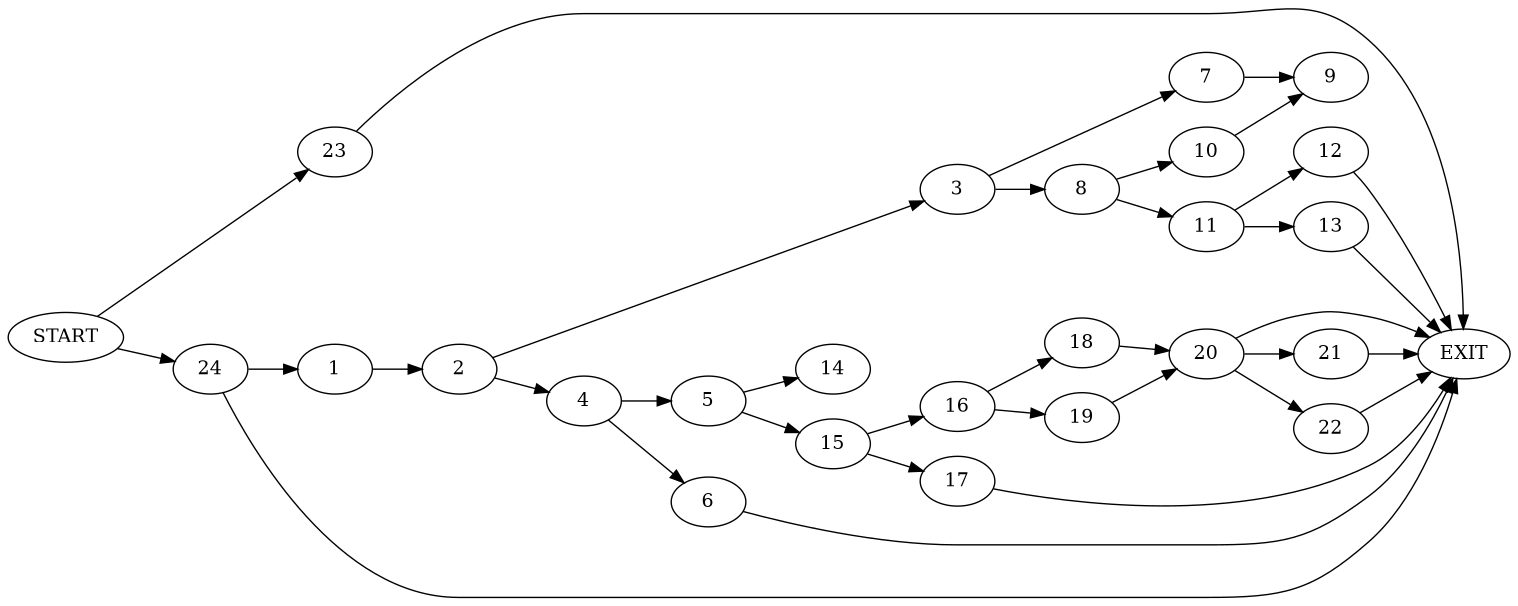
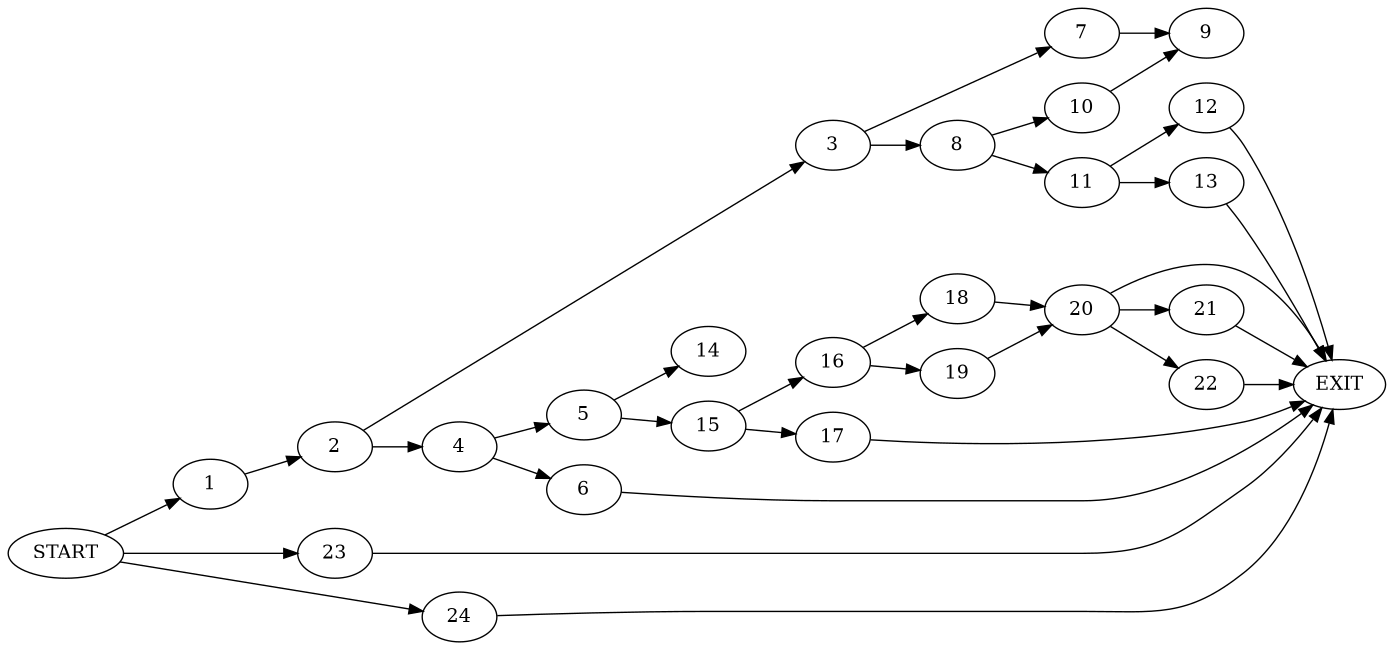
  digraph {
    rankdir=LR
    n1 [label=START]
    1
    23
    24
    2
    n6 [label=EXIT]
    3
    4
    7
    8
    5
    6
    9
    10
    11
    14
    15
    16
    17
    12
    13
    18
    19
    20
    21
    22
-   24 -> 1
+   n1 -> 1
    n1 -> 23
    n1 -> 24
    1 -> 2
    23 -> n6
    24 -> n6
    2 -> 3
    2 -> 4
    3 -> 7
    3 -> 8
    4 -> 5
    4 -> 6
    7 -> 9
    8 -> 10
    8 -> 11
    5 -> 14
    5 -> 15
    6 -> n6
    10 -> 9
    11 -> 12
    11 -> 13
    15 -> 16
    15 -> 17
    16 -> 18
    16 -> 19
    17 -> n6
    12 -> n6
    13 -> n6
    18 -> 20
    19 -> 20
    20 -> n6
    20 -> 21
    20 -> 22
    21 -> n6
    22 -> n6
  }
